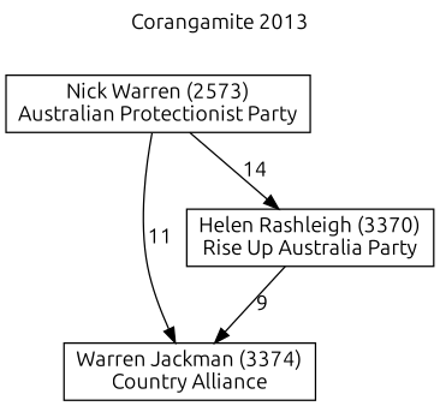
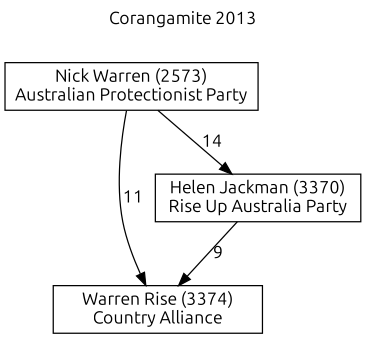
  digraph {
    fontname=Ubuntu
    label="Corangamite 2013"
    labelloc=t
    mclimit=10
    node [fontname=Ubuntu shape=box]
    edge [fontname=Ubuntu]
-   n1 [label="Warren Jackman (3374)\nCountry Alliance"]
-   n2 [label="Helen Rashleigh (3370)\nRise Up Australia Party"]
+   n1 [label="Warren Rise (3374)\nCountry Alliance"]
+   n2 [label="Helen Jackman (3370)\nRise Up Australia Party"]
    n3 [label="Nick Warren (2573)\nAustralian Protectionist Party"]
    n2 -> n1 [label=9]
    n3 -> n1 [label=11]
    n3 -> n2 [label=14]
  }
